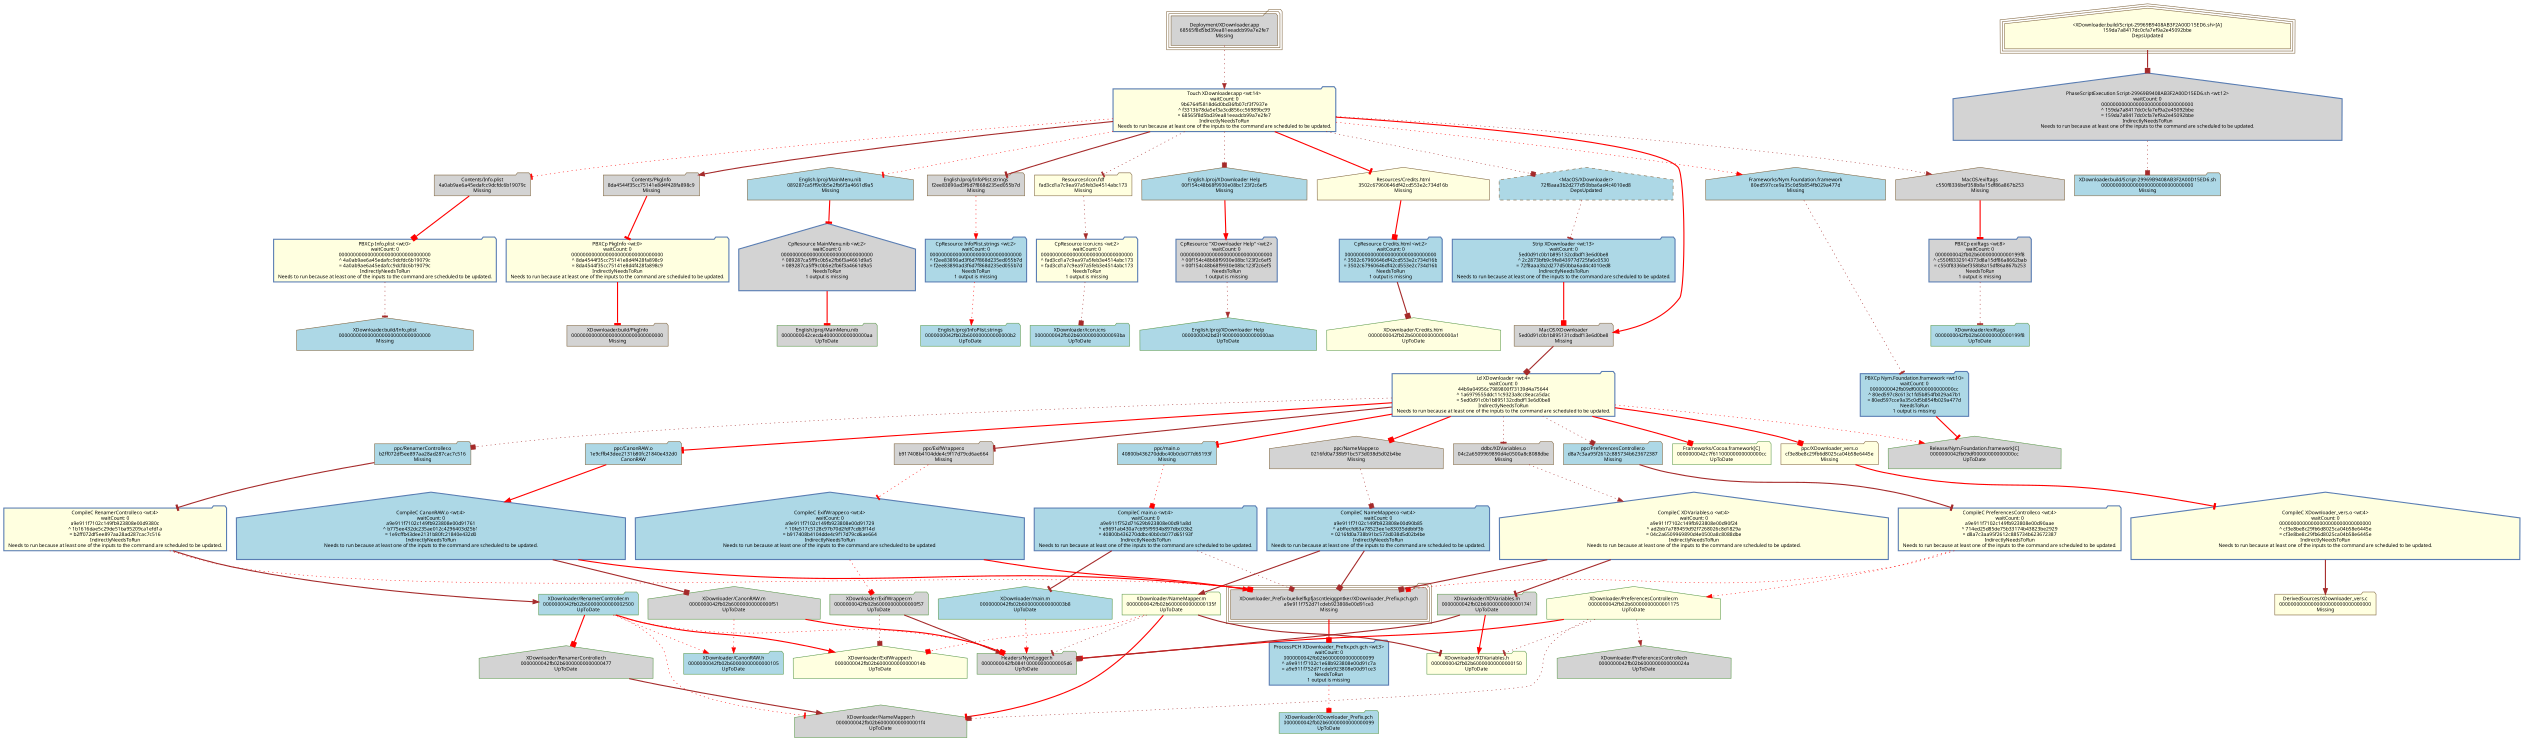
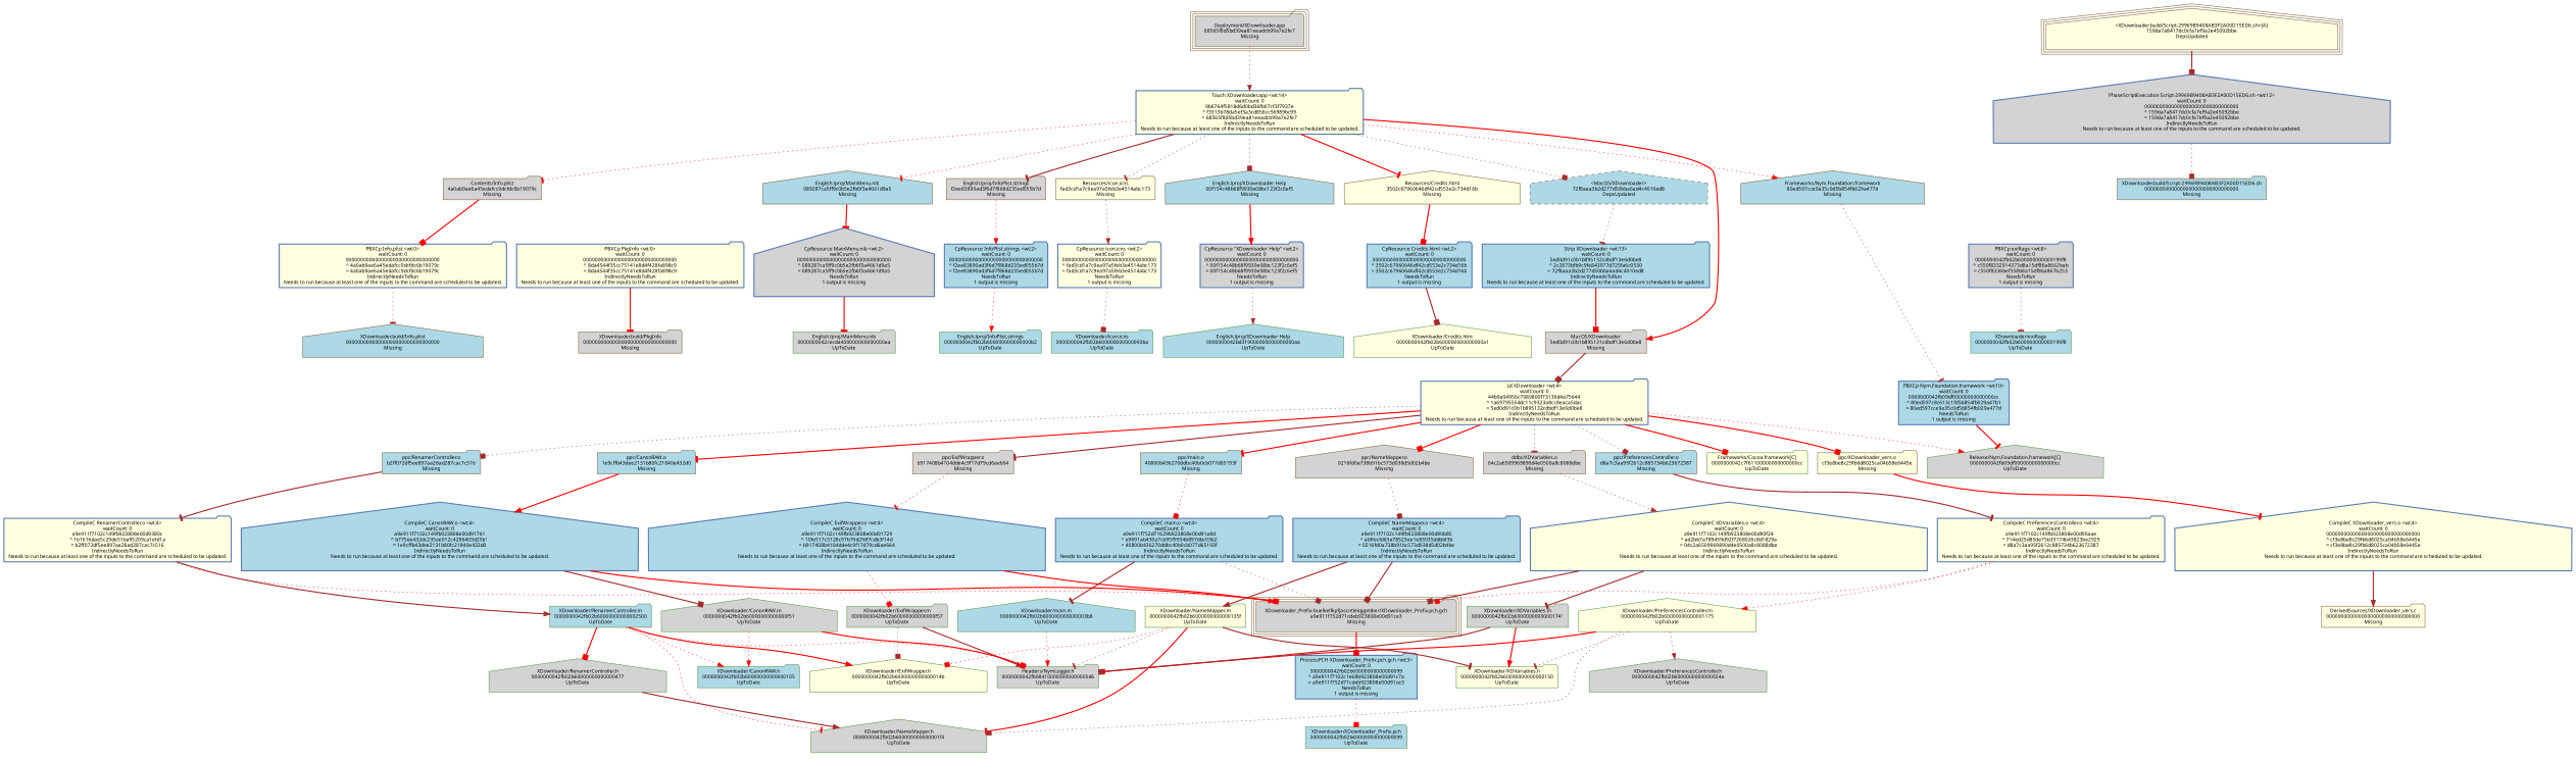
  digraph {
    concentrate=false
    node [color="0.1 0.5 0.5" fillcolor=lightblue fontname=Monaco fontsize=9 shape=folder style=filled]
    edge [arrowhead=box arrowtail=normal color=red style=bold]
    n1 [fillcolor=lightgrey label="Deployment/XDownloader.app\n68565f8d5bd39ea81eeadcb99a7e2fe7\nMissing" peripheries=3]
    n2 [color="0.6 0.5 0.7" fillcolor=lightyellow label="Touch XDownloader.app <wt:14>\nwaitCount: 0\n9b6764f5818d6d0bd36fb07cf3f7937e\n^ f3313b78da5ef3a3cd856cc56989bc99\n= 68565f8d5bd39ea81eeadcb99a7e2fe7\nIndirectlyNeedsToRun\nNeeds to run because at least one of the inputs to the command are scheduled to be updated." style="filled,bold"]
    n3 [fillcolor=lightgrey label="Contents/Info.plist\n4a0ab9ae6a45edafcc9dcfdc6b19079c\nMissing"]
-   n4 [fillcolor=lightgrey label="Contents/PkgInfo\n8da4544f35cc75141e8d4f428fa898c9\nMissing"]
    n5 [label="English.lproj/MainMenu.nib\n089287ca5ff9c0b5e2fb6f3a4661d9a5\nMissing" shape=house]
    n6 [fillcolor=lightgrey label="English.lproj/InfoPlist.strings\nf2ee83890ad3f6d7f868d235ed055b7d\nMissing"]
-   n7 [fillcolor=lightyellow label="Resources/icon.fdf\nfad3cd1a7c9ea97a5feb3e4514abc173\nMissing"]
+   n7 [fillcolor=lightyellow label="Resources/icon.icns\nfad3cd1a7c9ea97a5feb3e4514abc173\nMissing"]
    n8 [label="English.lproj/XDownloader Help\n00f154c48b68f9930e08bc123f2c6ef5\nMissing" shape=house]
    n9 [fillcolor=lightyellow label="Resources/Credits.html\n3502c67960646df42cd553e2c734d16b\nMissing" shape=house]
    n10 [fillcolor=lightgrey label="MacOS/XDownloader\n5ed0d91c0b1b895131cdbdf13e6d0be8\nMissing"]
-   n11 [fillcolor=lightgrey label="MacOS/exiftags\nc550f8336bef358b8a15df86a867b253\nMissing" shape=house]
    n12 [label="Frameworks/Nym.Foundation.framework\n80ed597cce9a35c0d5b854fb029a477d\nMissing" shape=house]
    n13 [label="<MacOS/XDownloader>\n72f8aaa3b2d277d50bba6ad4c4010ed8\nDepsUpdated" shape=house style="filled,dashed"]
    n14 [color="0.6 0.5 0.7" fillcolor=lightyellow label="PBXCp Info.plist <wt:0>\nwaitCount: 0\n00000000000000000000000000000000\n^ 4a0ab9ae6a45edafcc9dcfdc6b19079c\n= 4a0ab9ae6a45edafcc9dcfdc6b19079c\nIndirectlyNeedsToRun\nNeeds to run because at least one of the inputs to the command are scheduled to be updated." style="filled,bold"]
    n15 [label="XDownloader.build/Info.plist\n00000000000000000000000000000000\nMissing" shape=house]
    n16 [color="0.6 0.5 0.7" fillcolor=lightyellow label="PBXCp PkgInfo <wt:0>\nwaitCount: 0\n00000000000000000000000000000000\n^ 8da4544f35cc75141e8d4f428fa898c9\n= 8da4544f35cc75141e8d4f428fa898c9\nIndirectlyNeedsToRun\nNeeds to run because at least one of the inputs to the command are scheduled to be updated." style="filled,bold"]
    n17 [fillcolor=lightgrey label="XDownloader.build/PkgInfo\n00000000000000000000000000000000\nMissing"]
    n18 [color="0.6 0.5 0.7" fillcolor=lightgrey label="CpResource MainMenu.nib <wt:2>\nwaitCount: 0\n00000000000000000000000000000000\n^ 089287ca5ff9c0b5e2fb6f3a4661d9a5\n= 089287ca5ff9c0b5e2fb6f3a4661d9a5\nNeedsToRun\n1 output is missing" shape=house style="filled,bold"]
    n19 [color="0.3 0.5 0.6" fillcolor=lightgrey label="English.lproj/MainMenu.nib\n0000000042cecda400000000000000aa\nUpToDate"]
    n20 [color="0.6 0.5 0.7" label="CpResource InfoPlist.strings <wt:2>\nwaitCount: 0\n00000000000000000000000000000000\n^ f2ee83890ad3f6d7f868d235ed055b7d\n= f2ee83890ad3f6d7f868d235ed055b7d\nNeedsToRun\n1 output is missing" style="filled,bold"]
    n21 [color="0.3 0.5 0.6" label="English.lproj/InfoPlist.strings\n0000000042fb02b600000000000000b2\nUpToDate"]
    n22 [color="0.6 0.5 0.7" fillcolor=lightyellow label="CpResource icon.icns <wt:2>\nwaitCount: 0\n00000000000000000000000000000000\n^ fad3cd1a7c9ea97a5feb3e4514abc173\n= fad3cd1a7c9ea97a5feb3e4514abc173\nNeedsToRun\n1 output is missing" style="filled,bold"]
    n23 [color="0.3 0.5 0.6" label="XDownloader/icon.icns\n0000000042fb02b600000000000093ba\nUpToDate"]
    n24 [color="0.6 0.5 0.7" fillcolor=lightgrey label="CpResource \"XDownloader Help\" <wt:2>\nwaitCount: 0\n00000000000000000000000000000000\n^ 00f154c48b68f9930e08bc123f2c6ef5\n= 00f154c48b68f9930e08bc123f2c6ef5\nNeedsToRun\n1 output is missing" style="filled,bold"]
    n25 [color="0.3 0.5 0.6" label="English.lproj/XDownloader Help\n0000000042bd319000000000000000aa\nUpToDate" shape=house]
    n26 [color="0.6 0.5 0.7" label="CpResource Credits.html <wt:2>\nwaitCount: 0\n00000000000000000000000000000000\n^ 3502c67960646df42cd553e2c734d16b\n= 3502c67960646df42cd553e2c734d16b\nNeedsToRun\n1 output is missing" style="filled,bold"]
    n27 [color="0.3 0.5 0.6" fillcolor=lightyellow label="XDownloader/Credits.html\n0000000042fb02b600000000000000a1\nUpToDate" shape=house]
    n28 [label="ppc/main.o\n40800b436270ddbc40b0cb077d65193f\nMissing"]
    n29 [color="0.6 0.5 0.7" label="CompileC main.o <wt:4>\nwaitCount: 0\na9e911f752d71629b923808e00d91a8d\n^ e9691ab430a7cb95f9934b897dbc03b2\n= 40800b436270ddbc40b0cb077d65193f\nIndirectlyNeedsToRun\nNeeds to run because at least one of the inputs to the command are scheduled to be updated." style="filled,bold"]
    n30 [fillcolor=lightgrey label="XDownloader_Prefix-buelkelfkpfjascntleiqgpntker/XDownloader_Prefix.pch.gch\na9e911f752d71cdeb923808e00d91ce3\nMissing" peripheries=3]
    n31 [color="0.3 0.5 0.6" label="XDownloader/main.m\n0000000042fb02b600000000000003b8\nUpToDate" shape=house]
    n32 [color="0.3 0.5 0.6" label="XDownloader/XDownloader_Prefix.pch\n0000000042fb02b60000000000000099\nUpToDate"]
    n33 [color="0.6 0.5 0.7" label="ProcessPCH XDownloader_Prefix.pch.gch <wt:3>\nwaitCount: 0\n0000000042fb02b60000000000000099\n^ a9e911f7102c1e68b923808e00d91c7a\n= a9e911f752d71cdeb923808e00d91ce3\nNeedsToRun\n1 output is missing" style="filled,bold"]
    n34 [color="0.3 0.5 0.6" fillcolor=lightgrey label="Headers/NymLogger.h\n0000000042fb084100000000000005d6\nUpToDate"]
    n35 [label="ppc/RenamerController.o\nb2ff072df5ee897aa28ad287cac7c516\nMissing"]
    n36 [color="0.6 0.5 0.7" fillcolor=lightyellow label="CompileC RenamerController.o <wt:4>\nwaitCount: 0\na9e911f7102c149fb923808e00d9380c\n^ 1b1616dae5c29de51ba95209ca1efd1a\n= b2ff072df5ee897aa28ad287cac7c516\nIndirectlyNeedsToRun\nNeeds to run because at least one of the inputs to the command are scheduled to be updated." style="filled,bold"]
    n37 [color="0.3 0.5 0.6" label="XDownloader/RenamerController.m\n0000000042fb02b60000000000002500\nUpToDate"]
    n38 [color="0.3 0.5 0.6" fillcolor=lightgrey label="XDownloader/RenamerController.h\n0000000042fb02b60000000000000477\nUpToDate" shape=house]
    n39 [color="0.3 0.5 0.6" fillcolor=lightgrey label="XDownloader/NameMapper.h\n0000000042fb02b600000000000001f4\nUpToDate" shape=house]
    n40 [color="0.3 0.5 0.6" fillcolor=lightyellow label="XDownloader/ExifWrapper.h\n0000000042fb02b6000000000000014b\nUpToDate" shape=house]
    n41 [color="0.3 0.5 0.6" label="XDownloader/CanonRAW.h\n0000000042fb02b60000000000000105\nUpToDate"]
    n42 [fillcolor=lightgrey label="ppc/NameMapper.o\n0216fd0a738b91bc573d038d5d02b4be\nMissing" shape=house]
    n43 [color="0.6 0.5 0.7" label="CompileC NameMapper.o <wt:4>\nwaitCount: 0\na9e911f7102c149fb923808e00d90b85\n^ abffecfd63a78523ee1e83035ddbbf3b\n= 0216fd0a738b91bc573d038d5d02b4be\nIndirectlyNeedsToRun\nNeeds to run because at least one of the inputs to the command are scheduled to be updated." style="filled,bold"]
    n44 [color="0.3 0.5 0.6" fillcolor=lightyellow label="XDownloader/NameMapper.m\n0000000042fb02b6000000000000135f\nUpToDate"]
    n45 [color="0.3 0.5 0.6" fillcolor=lightyellow label="XDownloader/XDVariables.h\n0000000042fb02b60000000000000150\nUpToDate"]
    n46 [fillcolor=lightgrey label="ppc/ExifWrapper.o\nb917408b4104dde4c9f17d79cd6ae664\nMissing"]
    n47 [color="0.6 0.5 0.7" label="CompileC ExifWrapper.o <wt:4>\nwaitCount: 0\na9e911f7102c149fb923808e00d91729\n^ 10fe517c5128c97b70d2fdf7cdb3f14d\n= b917408b4104dde4c9f17d79cd6ae664\nIndirectlyNeedsToRun\nNeeds to run because at least one of the inputs to the command are scheduled to be updated." shape=house style="filled,bold"]
    n48 [color="0.3 0.5 0.6" fillcolor=lightgrey label="XDownloader/ExifWrapper.m\n0000000042fb02b60000000000000f57\nUpToDate"]
    n49 [label="ppc/PreferencesController.o\nd8a7c3aa95f2612c885734b623672387\nMissing"]
    n50 [color="0.6 0.5 0.7" fillcolor=lightyellow label="CompileC PreferencesController.o <wt:4>\nwaitCount: 0\na9e911f7102c149fb923808e00d90aae\n^ 714ed25d85de75b33174b43823be2929\n= d8a7c3aa95f2612c885734b623672387\nIndirectlyNeedsToRun\nNeeds to run because at least one of the inputs to the command are scheduled to be updated." style="filled,bold"]
    n51 [color="0.3 0.5 0.6" fillcolor=lightyellow label="XDownloader/PreferencesController.m\n0000000042fb02b60000000000001175\nUpToDate" shape=house]
    n52 [color="0.3 0.5 0.6" fillcolor=lightgrey label="XDownloader/PreferencesController.h\n0000000042fb02b6000000000000024a\nUpToDate" shape=house]
    n53 [fillcolor=lightgrey label="ddbc/XDVariables.o\n04c2a6509969890d4e0500a8c8088dbe\nMissing"]
    n54 [color="0.6 0.5 0.7" fillcolor=lightyellow label="CompileC XDVariables.o <wt:4>\nwaitCount: 0\na9e911f7102c149fb923808e00d90f24\n^ ad2bb7a789459d92f7268026c8d1829a\n= 04c2a6509969890d4e0500a8c8088dbe\nIndirectlyNeedsToRun\nNeeds to run because at least one of the inputs to the command are scheduled to be updated." shape=house style="filled,bold"]
    n55 [color="0.3 0.5 0.6" fillcolor=lightgrey label="XDownloader/XDVariables.m\n0000000042fb02b60000000000001741\nUpToDate"]
-   n56 [label="ppc/CanonRAW.o\n1e9cffb43dee2131b80fc21840e432d0\nCanonRAW"]
+   n56 [label="ppc/CanonRAW.o\n1e9cffb43dee2131b80fc21840e432d0\nMissing"]
    n57 [color="0.6 0.5 0.7" label="CompileC CanonRAW.o <wt:4>\nwaitCount: 0\na9e911f7102c149fb923808e00d91761\n^ b775ee432dc235ae012c4296403d25b1\n= 1e9cffb43dee2131b80fc21840e432d0\nIndirectlyNeedsToRun\nNeeds to run because at least one of the inputs to the command are scheduled to be updated." shape=house style="filled,bold"]
    n58 [color="0.3 0.5 0.6" fillcolor=lightgrey label="XDownloader/CanonRAW.m\n0000000042fb02b60000000000000f51\nUpToDate" shape=house]
    n59 [fillcolor=lightyellow label="ppc/XDownloader_vers.o\ncf3e8be8c29fb6d8025ca04b58e6445e\nMissing"]
    n60 [color="0.6 0.5 0.7" fillcolor=lightyellow label="CompileC XDownloader_vers.o <wt:4>\nwaitCount: 0\n00000000000000000000000000000000\n^ cf3e8be8c29fb6d8025ca04b58e6445e\n= cf3e8be8c29fb6d8025ca04b58e6445e\nIndirectlyNeedsToRun\nNeeds to run because at least one of the inputs to the command are scheduled to be updated." shape=house style="filled,bold"]
    n61 [fillcolor=lightyellow label="DerivedSources/XDownloader_vers.c\n00000000000000000000000000000000\nMissing"]
    n62 [color="0.6 0.5 0.7" fillcolor=lightyellow label="Ld XDownloader <wt:4>\nwaitCount: 0\n44b9a04956c7989800f73139d4a75644\n^ 1a6979555ddc11c9323a8cc8eaca5dac\n= 5ed0d91c0b1b895132cdbdf13e6d0be8\nIndirectlyNeedsToRun\nNeeds to run because at least one of the inputs to the command are scheduled to be updated." style="filled,bold"]
    n63 [color="0.3 0.5 0.6" fillcolor=lightyellow label="Frameworks/Cocoa.framework[C]\n0000000042c7f61100000000000000cc\nUpToDate"]
    n64 [color="0.3 0.5 0.6" fillcolor=lightgrey label="Release/Nym.Foundation.framework[C]\n0000000042fb09df00000000000000cc\nUpToDate" shape=house]
    n65 [color="0.6 0.5 0.7" fillcolor=lightgrey label="PBXCp exiftags <wt:8>\nwaitCount: 0\n0000000042fb02b600000000000199f8\n^ c550f8332914373d8a15df86a8662bab\n= c550f8336bef358b8a15df86a867b253\nNeedsToRun\n1 output is missing" style="filled,bold"]
    n66 [color="0.3 0.5 0.6" label="XDownloader/exiftags\n0000000042fb02b600000000000199f8\nUpToDate"]
    n67 [color="0.6 0.5 0.7" label="PBXCp Nym.Foundation.framework <wt:10>\nwaitCount: 0\n0000000042fb09df00000000000000cc\n^ 80ed597c8c613c1fd5b854fb029a47b1\n= 80ed597cce9a35c0d5b854fb029a477d\nNeedsToRun\n1 output is missing" style="filled,bold"]
    n68 [fillcolor=lightyellow label="<XDownloader.build/Script-29969B9408AB3F2A00D15ED6.sh>[A]\n159da7a8417dc0cfa7ef9a2e45092bbe\nDepsUpdated" peripheries=3 shape=house]
    n69 [color="0.6 0.5 0.7" fillcolor=lightgrey label="PhaseScriptExecution Script-29969B9408AB3F2A00D15ED6.sh <wt:12>\nwaitCount: 0\n00000000000000000000000000000000\n^ 159da7a8417dc0cfa7ef9a2e45092bbe\n= 159da7a8417dc0cfa7ef9a2e45092bbe\nIndirectlyNeedsToRun\nNeeds to run because at least one of the inputs to the command are scheduled to be updated." shape=house style="filled,bold"]
    n70 [label="XDownloader.build/Script-29969B9408AB3F2A00D15ED6.sh\n00000000000000000000000000000000\nMissing"]
    n71 [color="0.6 0.5 0.7" label="Strip XDownloader <wt:13>\nwaitCount: 0\n5ed0d91c0b1b895132cdbdf13e6d0be8\n^ 2c2873bfb9c9fe843977d725fa6c0530\n= 72f8aaa3b2d277d50bba6ad4c4010ed8\nIndirectlyNeedsToRun\nNeeds to run because at least one of the inputs to the command are scheduled to be updated." style="filled,bold"]
    n1 -> n2 [arrowhead=normal color=brown style=dotted]
    n2 -> n3 [arrowhead=tee style=dotted]
-   n2 -> n4 [arrowhead=normal color=brown]
    n2 -> n5 [arrowhead=tee style=dotted]
    n2 -> n6 [arrowhead=tee color=brown]
    n2 -> n7 [arrowhead=tee color=brown style=dotted]
    n2 -> n8 [color=brown style=dotted]
    n2 -> n9 [arrowhead=tee]
    n2 -> n10 [arrowhead=normal]
-   n2 -> n11 [arrowhead=normal color=brown style=dotted]
    n2 -> n12 [arrowhead=normal style=dotted]
    n2 -> n13 [color=brown style=dotted]
    n3 -> n14
-   n4 -> n16 [arrowhead=tee]
    n5 -> n18 [arrowhead=tee]
    n6 -> n20 [arrowhead=normal style=dotted]
    n7 -> n22 [arrowhead=normal color=brown style=dotted]
    n8 -> n24 [arrowhead=normal]
    n9 -> n26
    n10 -> n62 [color=brown]
-   n11 -> n65 [arrowhead=tee]
    n12 -> n67 [arrowhead=tee color=brown style=dotted]
    n13 -> n71 [arrowhead=tee color=brown style=dotted]
    n14 -> n15 [arrowhead=tee color=brown style=dotted]
    n16 -> n17 [arrowhead=tee]
    n18 -> n19 [arrowhead=tee]
    n20 -> n21 [arrowhead=normal style=dotted]
    n22 -> n23 [color=brown style=dotted]
    n24 -> n25 [arrowhead=normal color=brown style=dotted]
    n26 -> n27 [color=brown]
    n28 -> n29 [style=dotted]
    n29 -> n30 [color=brown style=dotted]
    n29 -> n31 [arrowhead=tee color=brown]
    n30 -> n33
    n31 -> n34 [arrowhead=normal style=dotted]
    n33 -> n32 [style=dotted]
    n35 -> n36 [arrowhead=tee color=brown]
    n36 -> n30 [arrowhead=normal style=dotted]
    n36 -> n37 [arrowhead=normal color=brown]
    n37 -> n34 [arrowhead=normal style=dotted]
    n37 -> n38
    n37 -> n39 [arrowhead=tee style=dotted]
    n37 -> n40 [arrowhead=normal]
    n37 -> n41 [arrowhead=normal style=dotted]
    n38 -> n39 [arrowhead=normal color=brown]
    n42 -> n43 [color=brown style=dotted]
    n43 -> n30 [color=brown]
    n43 -> n44 [arrowhead=normal color=brown]
    n44 -> n34 [arrowhead=tee color=brown style=dotted]
    n44 -> n39 [arrowhead=tee]
    n44 -> n40 [style=dotted]
    n44 -> n45 [arrowhead=tee color=brown]
    n46 -> n47 [arrowhead=tee style=dotted]
    n47 -> n30 [arrowhead=normal]
    n47 -> n48 [style=dotted]
    n48 -> n34 [arrowhead=normal color=brown]
    n48 -> n40 [color=brown style=dotted]
    n49 -> n50 [arrowhead=tee color=brown]
    n50 -> n30 [style=dotted]
    n50 -> n51 [arrowhead=normal style=dotted]
    n51 -> n34 [arrowhead=normal]
    n51 -> n39 [color=brown style=dotted]
    n51 -> n45 [arrowhead=tee color=brown style=dotted]
    n51 -> n52 [arrowhead=normal color=brown style=dotted]
    n53 -> n54 [arrowhead=normal color=brown style=dotted]
    n54 -> n30 [color=brown]
    n54 -> n55 [arrowhead=tee color=brown]
    n55 -> n34 [color=brown]
    n55 -> n45 [arrowhead=normal]
    n56 -> n57 [arrowhead=normal]
    n57 -> n30
    n57 -> n58 [color=brown]
    n58 -> n34
    n58 -> n41 [arrowhead=normal style=dotted]
    n59 -> n60 [arrowhead=tee]
    n60 -> n61 [arrowhead=normal color=brown]
    n62 -> n28 [arrowhead=tee]
    n62 -> n35 [color=brown style=dotted]
    n62 -> n42
    n62 -> n46 [arrowhead=tee color=brown]
    n62 -> n49 [color=brown style=dotted]
    n62 -> n53 [arrowhead=tee color=brown style=dotted]
    n62 -> n56 [arrowhead=tee]
    n62 -> n59
    n62 -> n63
    n62 -> n64 [arrowhead=normal style=dotted]
    n65 -> n66 [arrowhead=tee color=brown style=dotted]
    n67 -> n64 [arrowhead=tee]
    n68 -> n69 [color=brown]
    n69 -> n70 [color=brown style=dotted]
    n71 -> n10
  }
